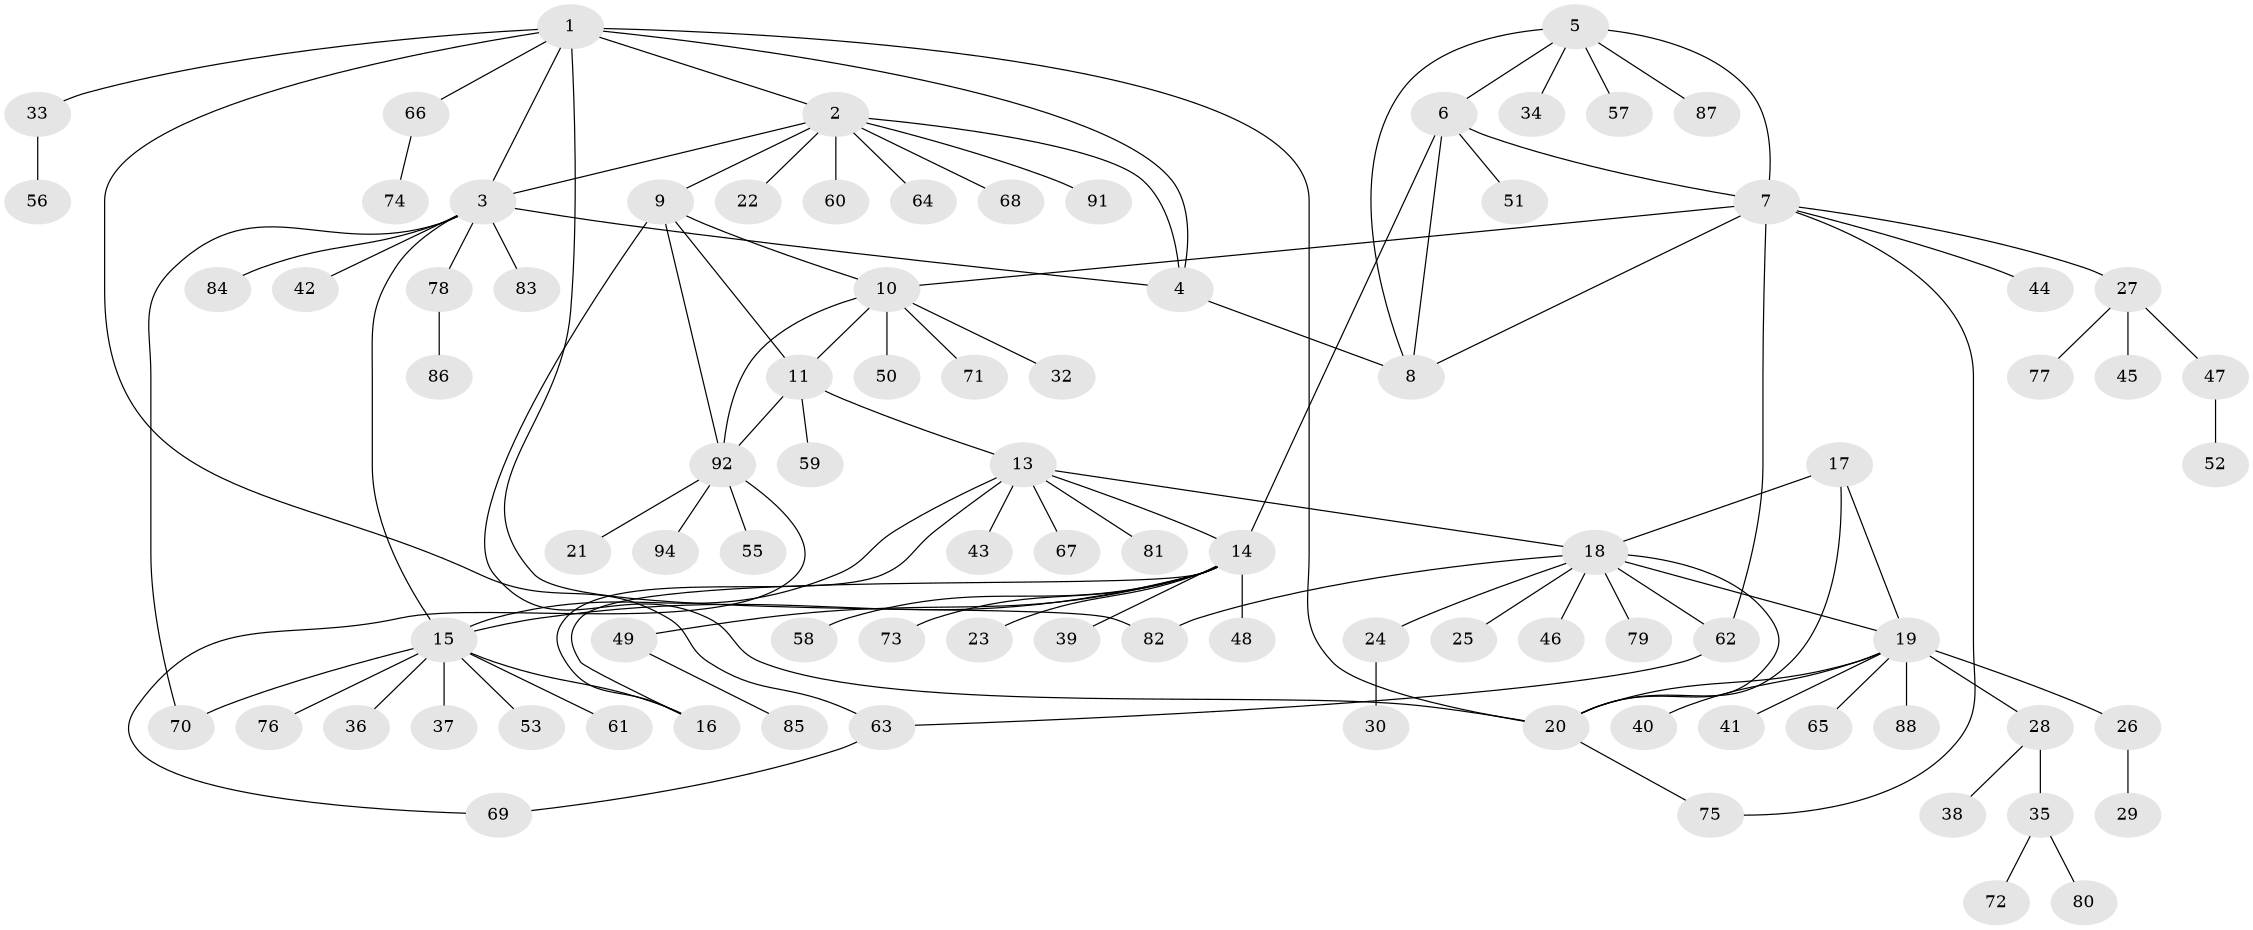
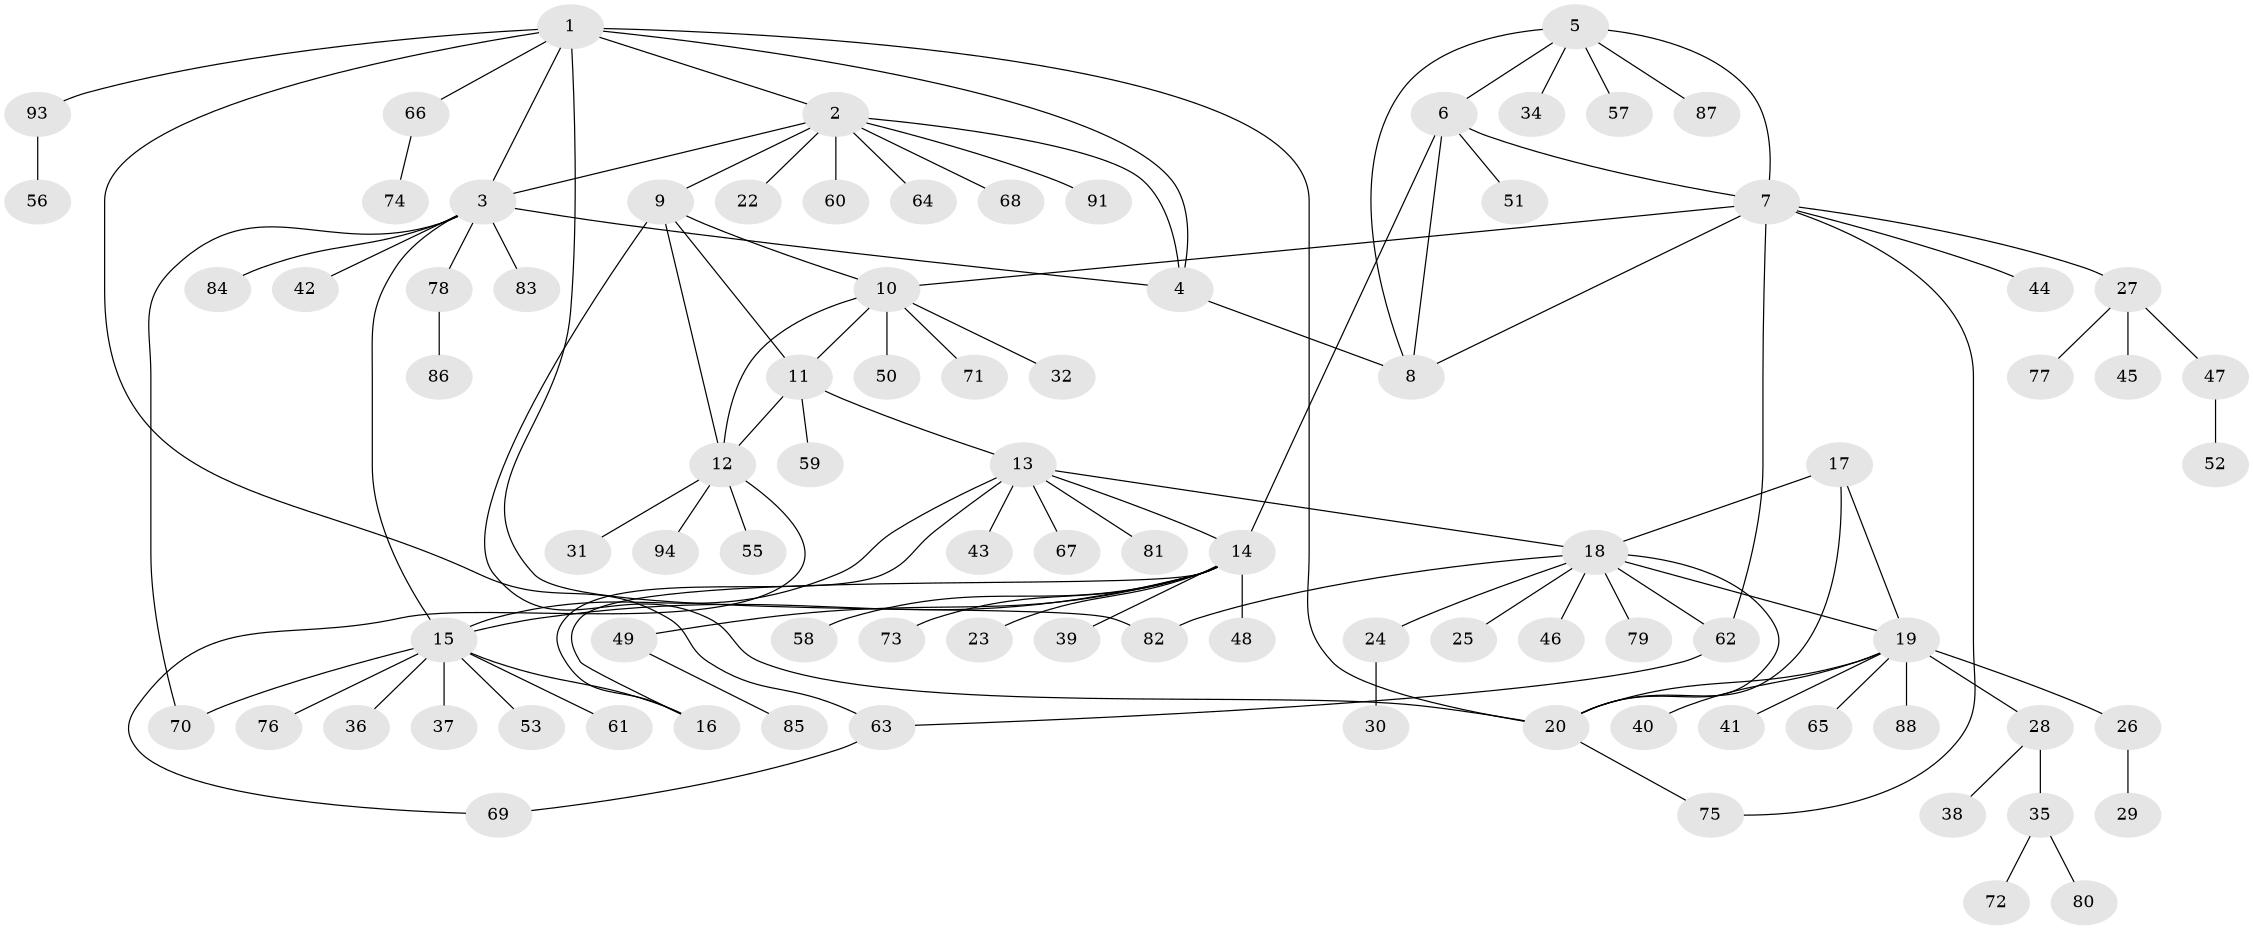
  graph {
    node [color=gray90 style=filled]
    1
    2
    3
    4
    20
-   33
+   33 [label=93]
    63
    66
    82
    9
    n11 [label=91]
    22
    60
    64
    68
    15
    42
    70
    78
    83
    84
    8
    75
    56
    69
    74
    10
    11
-   12 [label=92]
+   12
    16
    36
    37
    53
    61
    76
    86
    5
    6
    7
    34
    57
    87
    14
    51
    27
    44
    62
    23
    39
    48
    49
    58
    73
    32
    50
    71
    45
    47
    77
    13
    59
-   31 [label=21]
+   31
    n63 [label=94]
    55
    18
    43
    67
    81
    19
    24
    25
    46
    79
    85
    17
    26
    28
    40
    41
    65
    88
    30
    29
    35
    38
    52
    72
    80
    1 -- 2
    1 -- 3
    1 -- 4
    1 -- 20
    1 -- 33
    1 -- 63
    1 -- 66
    1 -- 82
    2 -- 3
    2 -- 4
    2 -- 9
    2 -- n11
    2 -- 22
    2 -- 60
    2 -- 64
    2 -- 68
    3 -- 4
    3 -- 15
    3 -- 42
    3 -- 70
    3 -- 78
    3 -- 83
    3 -- 84
    4 -- 8
    20 -- 75
    33 -- 56
    63 -- 69
    66 -- 74
    9 -- 20
    9 -- 10
    9 -- 11
    9 -- 12
    15 -- 70
    15 -- 16
    15 -- 36
    15 -- 37
    15 -- 53
    15 -- 61
    15 -- 76
    78 -- 86
    10 -- 11
    10 -- 12
    10 -- 32
    10 -- 50
    10 -- 71
    11 -- 12
    11 -- 13
    11 -- 59
    12 -- 69
    12 -- 31
    12 -- n63
    12 -- 55
    5 -- 8
    5 -- 6
    5 -- 7
    5 -- 34
    5 -- 57
    5 -- 87
    6 -- 8
    6 -- 7
    6 -- 14
    6 -- 51
    7 -- 8
    7 -- 75
    7 -- 10
    7 -- 27
    7 -- 44
    7 -- 62
    14 -- 15
    14 -- 16
    14 -- 23
    14 -- 39
    14 -- 48
    14 -- 49
    14 -- 58
    14 -- 73
    27 -- 45
    27 -- 47
    27 -- 77
    62 -- 63
    49 -- 85
    47 -- 52
    13 -- 15
    13 -- 16
    13 -- 14
    13 -- 18
    13 -- 43
    13 -- 67
    13 -- 81
    18 -- 20
    18 -- 82
    18 -- 62
    18 -- 19
    18 -- 24
    18 -- 25
    18 -- 46
    18 -- 79
    19 -- 20
    19 -- 26
    19 -- 28
    19 -- 40
    19 -- 41
    19 -- 65
    19 -- 88
    24 -- 30
    17 -- 20
    17 -- 18
    17 -- 19
    26 -- 29
    28 -- 35
    28 -- 38
    35 -- 72
    35 -- 80
  }
